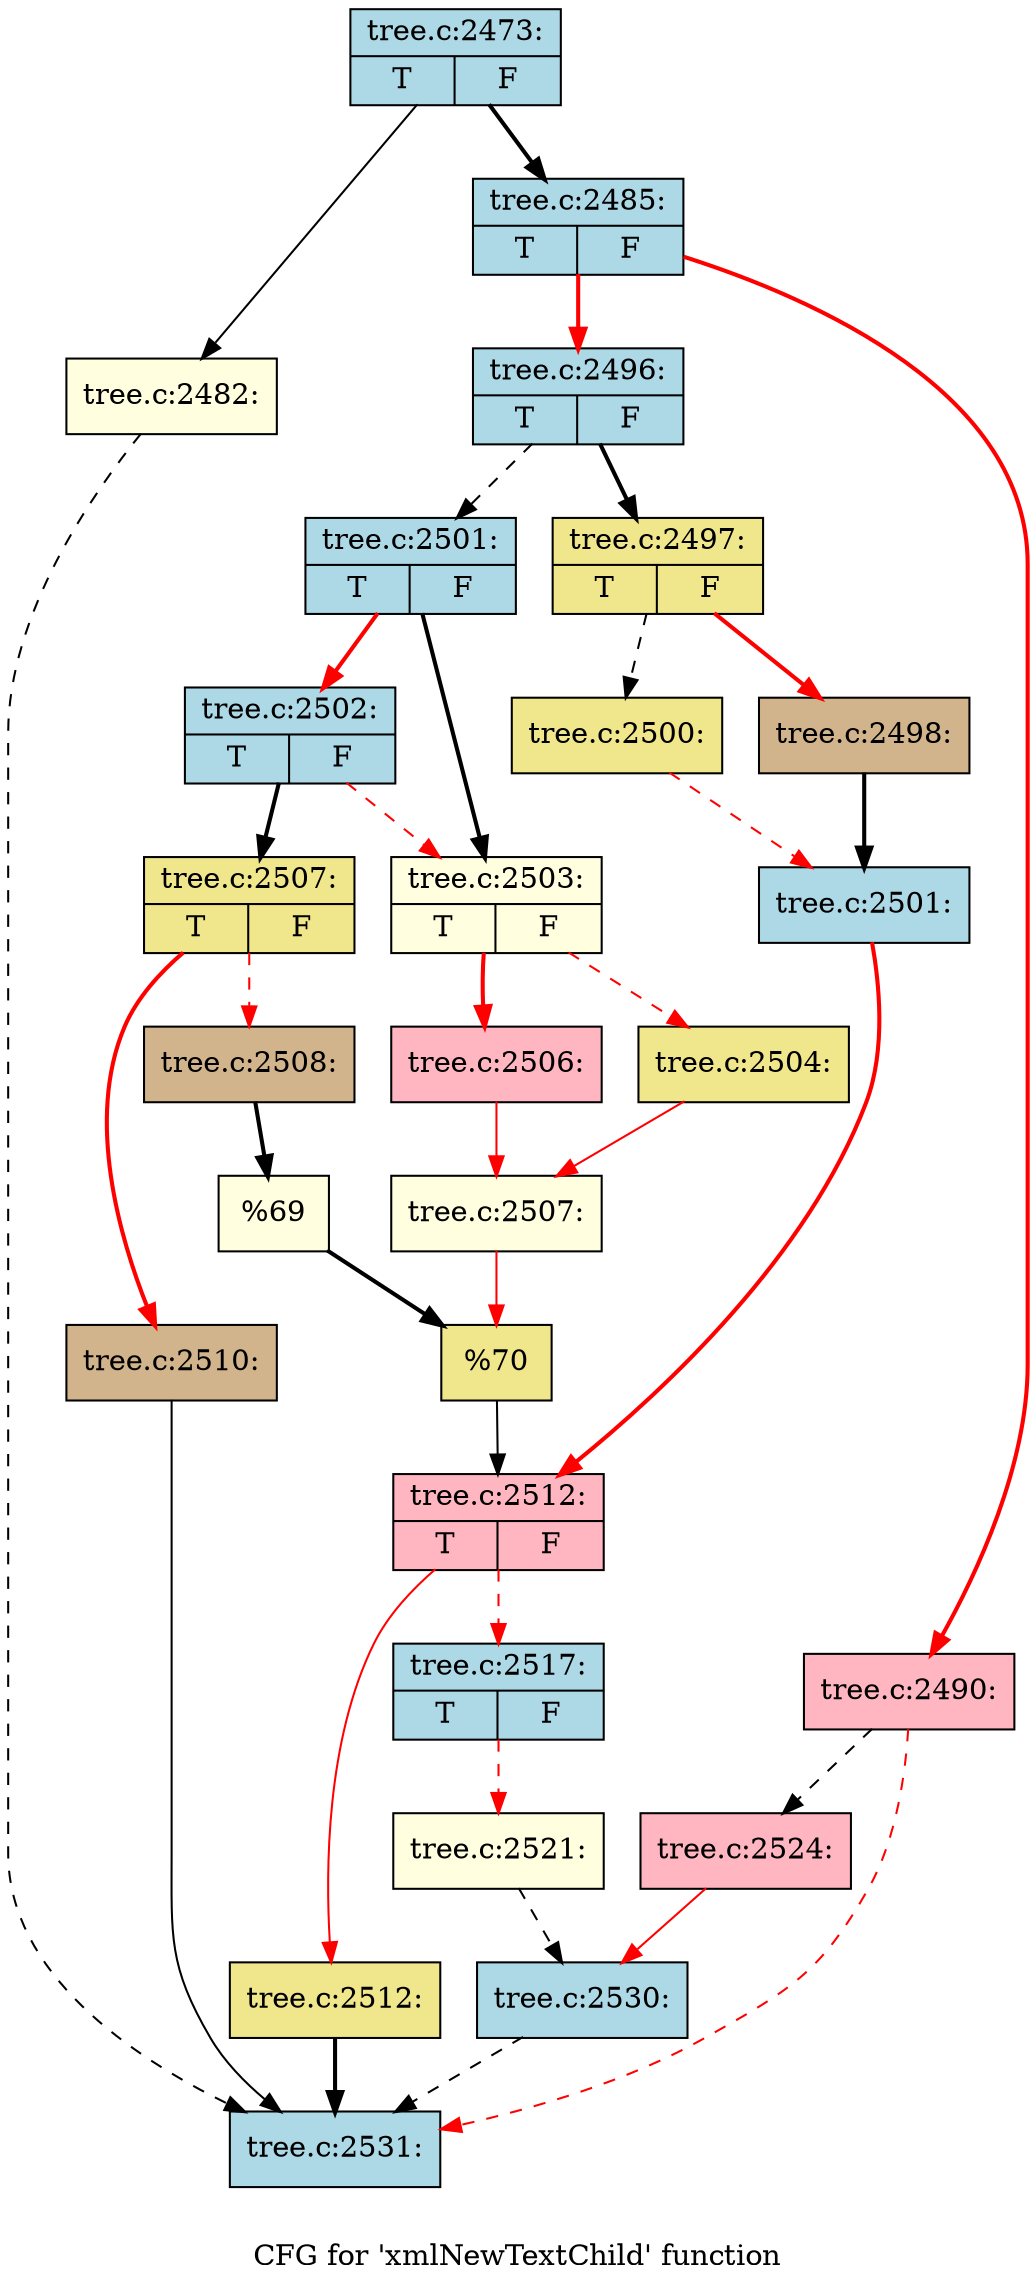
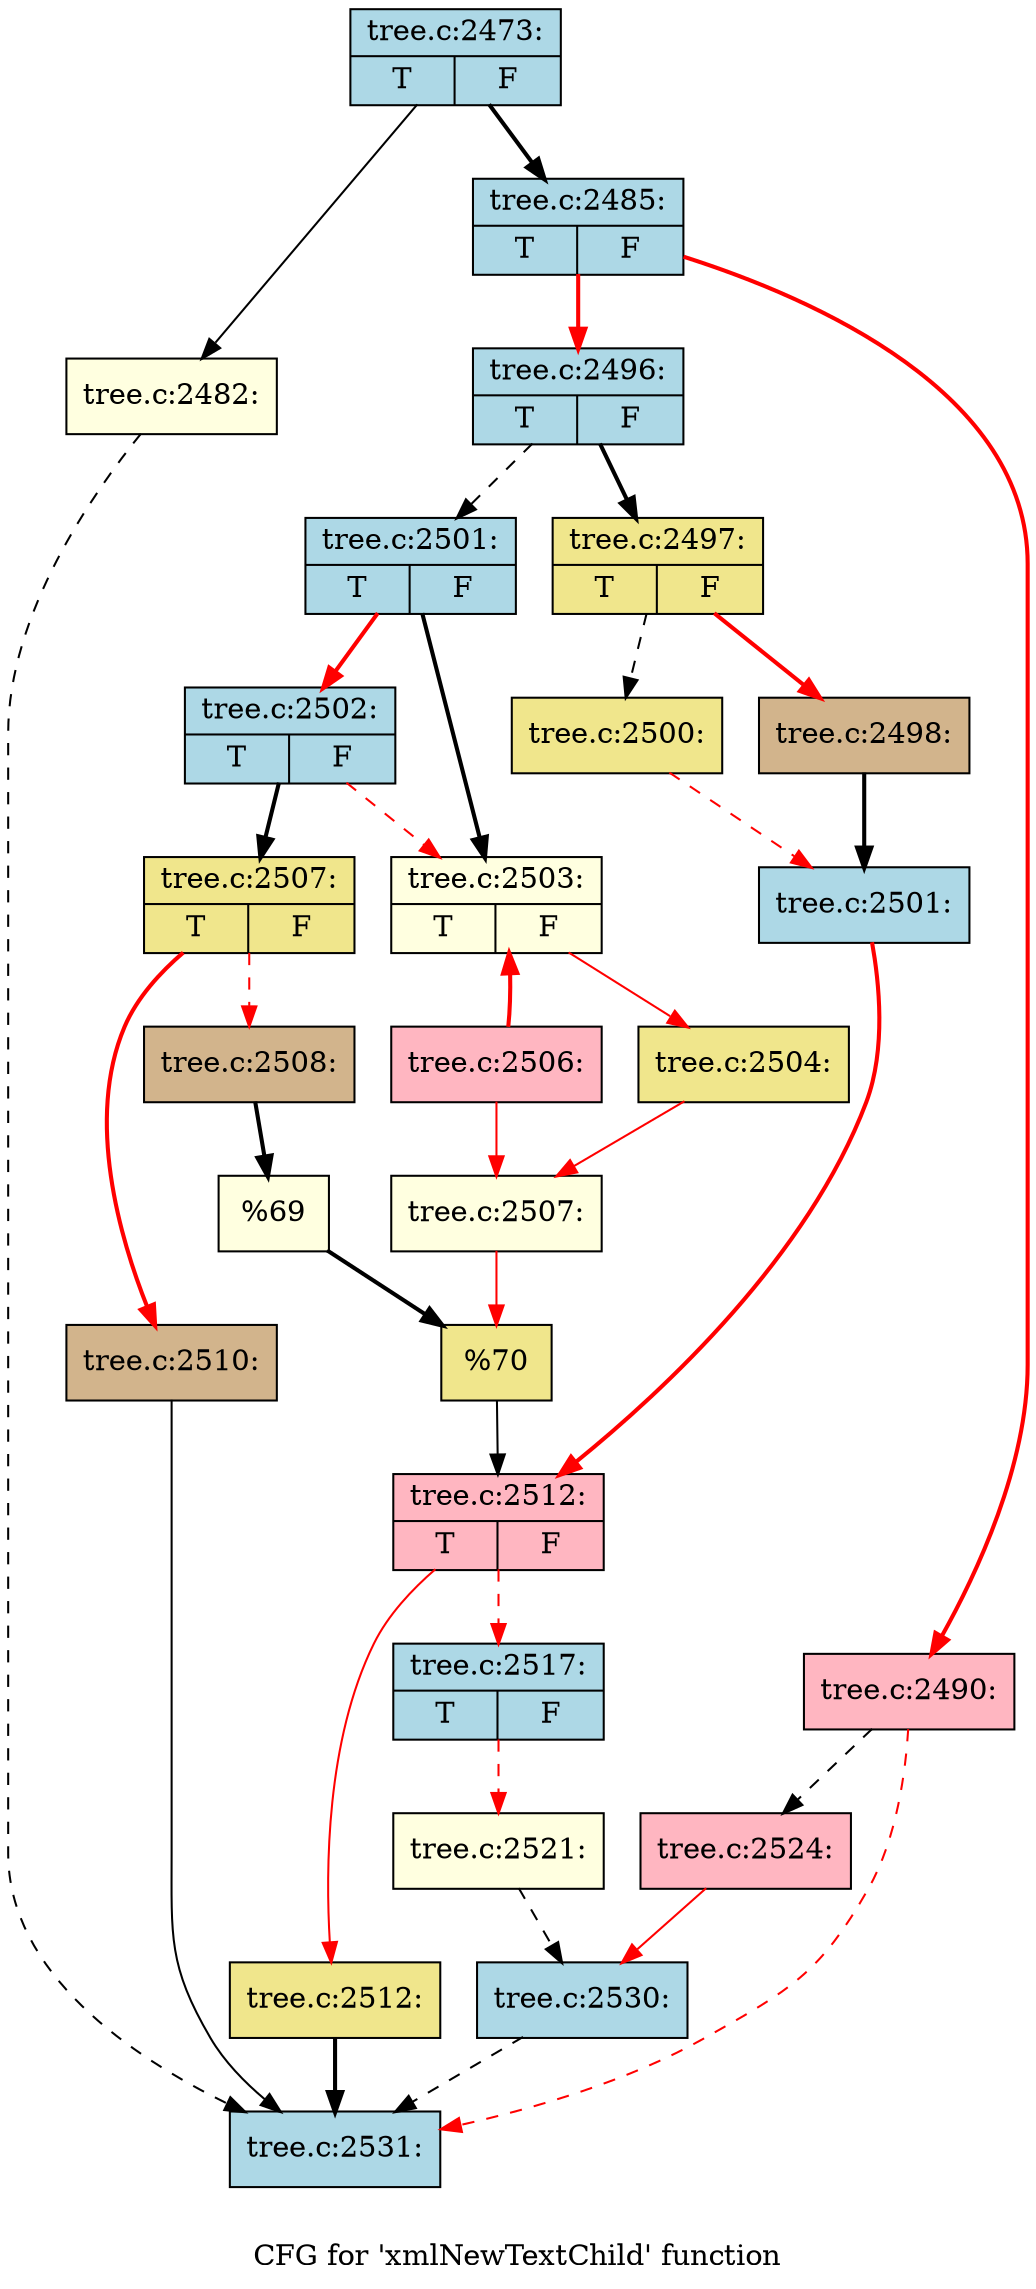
  digraph {
    label="CFG for 'xmlNewTextChild' function"
    node [fillcolor=lightblue shape=record style=filled]
    edge [color=red style=bold]
    n1 [label="{tree.c:2473:|{<s0>T|<s1>F}}"]
    n2 [fillcolor=lightyellow label="{tree.c:2482:}"]
    n3 [label="{tree.c:2485:|{<s0>T|<s1>F}}"]
    n4 [label="{tree.c:2531:}"]
    n5 [fillcolor=lightpink label="{tree.c:2490:}"]
    n6 [label="{tree.c:2496:|{<s0>T|<s1>F}}"]
    n7 [fillcolor=lightpink label="{tree.c:2524:}"]
    n8 [fillcolor=khaki label="{tree.c:2497:|{<s0>T|<s1>F}}"]
    n9 [label="{tree.c:2501:|{<s0>T|<s1>F}}"]
    n10 [fillcolor=tan label="{tree.c:2498:}"]
    n11 [fillcolor=khaki label="{tree.c:2500:}"]
    n12 [fillcolor=lightyellow label="{tree.c:2503:|{<s0>T|<s1>F}}"]
    n13 [label="{tree.c:2502:|{<s0>T|<s1>F}}"]
    n14 [label="{tree.c:2501:}"]
    n15 [fillcolor=khaki label="{tree.c:2504:}"]
    n16 [fillcolor=lightpink label="{tree.c:2506:}"]
    n17 [fillcolor=khaki label="{tree.c:2507:|{<s0>T|<s1>F}}"]
    n18 [fillcolor=lightpink label="{tree.c:2512:|{<s0>T|<s1>F}}"]
    n19 [fillcolor=khaki label="{tree.c:2512:}"]
    n20 [label="{tree.c:2517:|{<s0>T|<s1>F}}"]
    n21 [fillcolor=lightyellow label="{tree.c:2521:}"]
    n22 [fillcolor=lightyellow label="{tree.c:2507:}"]
    n23 [fillcolor=tan label="{tree.c:2508:}"]
    n24 [fillcolor=tan label="{tree.c:2510:}"]
    n25 [fillcolor=lightyellow label="{%69}"]
    n26 [fillcolor=khaki label="{%70}"]
    n27 [label="{tree.c:2530:}"]
    n1 -> n2 [color=black style=solid]
    n1 -> n3 [color=black]
    n2 -> n4 [color=black style=dashed]
    n3 -> n5
    n3 -> n6
    n5 -> n4 [style=dashed]
    n5 -> n7 [color=black style=dashed]
    n6 -> n8 [color=black]
    n6 -> n9 [color=black style=dashed]
    n7 -> n27 [style=solid]
    n8 -> n10
    n8 -> n11 [color=black style=dashed]
    n9 -> n12 [color=black]
    n9 -> n13
    n10 -> n14 [color=black]
    n11 -> n14 [style=dashed]
-   n12 -> n15 [style=dashed]
-   n12 -> n16
+   n12 -> n15 [style=solid]
+   n16 -> n12
    n13 -> n12 [style=dashed]
    n13 -> n17 [color=black]
    n14 -> n18
    n15 -> n22 [style=solid]
    n16 -> n22 [style=solid]
    n17 -> n23 [style=dashed]
    n17 -> n24
    n18 -> n19 [style=solid]
    n18 -> n20 [style=dashed]
    n19 -> n4 [color=black]
    n20 -> n21 [style=dashed]
    n21 -> n27 [color=black style=dashed]
    n22 -> n26 [style=solid]
    n23 -> n25 [color=black]
    n24 -> n4 [color=black style=solid]
    n25 -> n26 [color=black]
    n26 -> n18 [color=black style=solid]
    n27 -> n4 [color=black style=dashed]
  }
